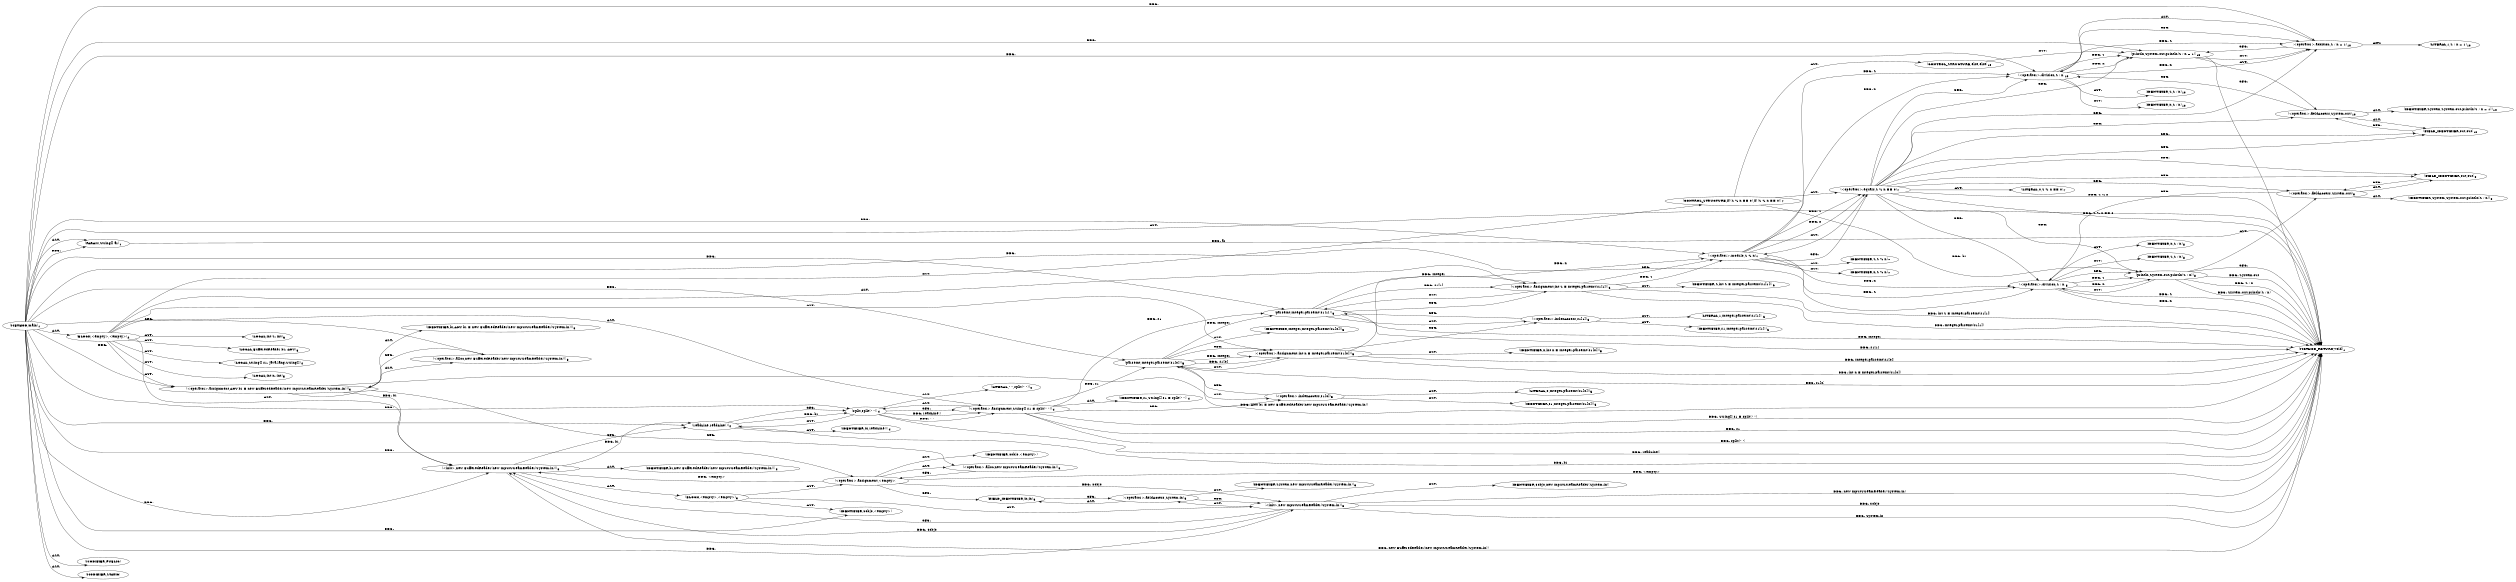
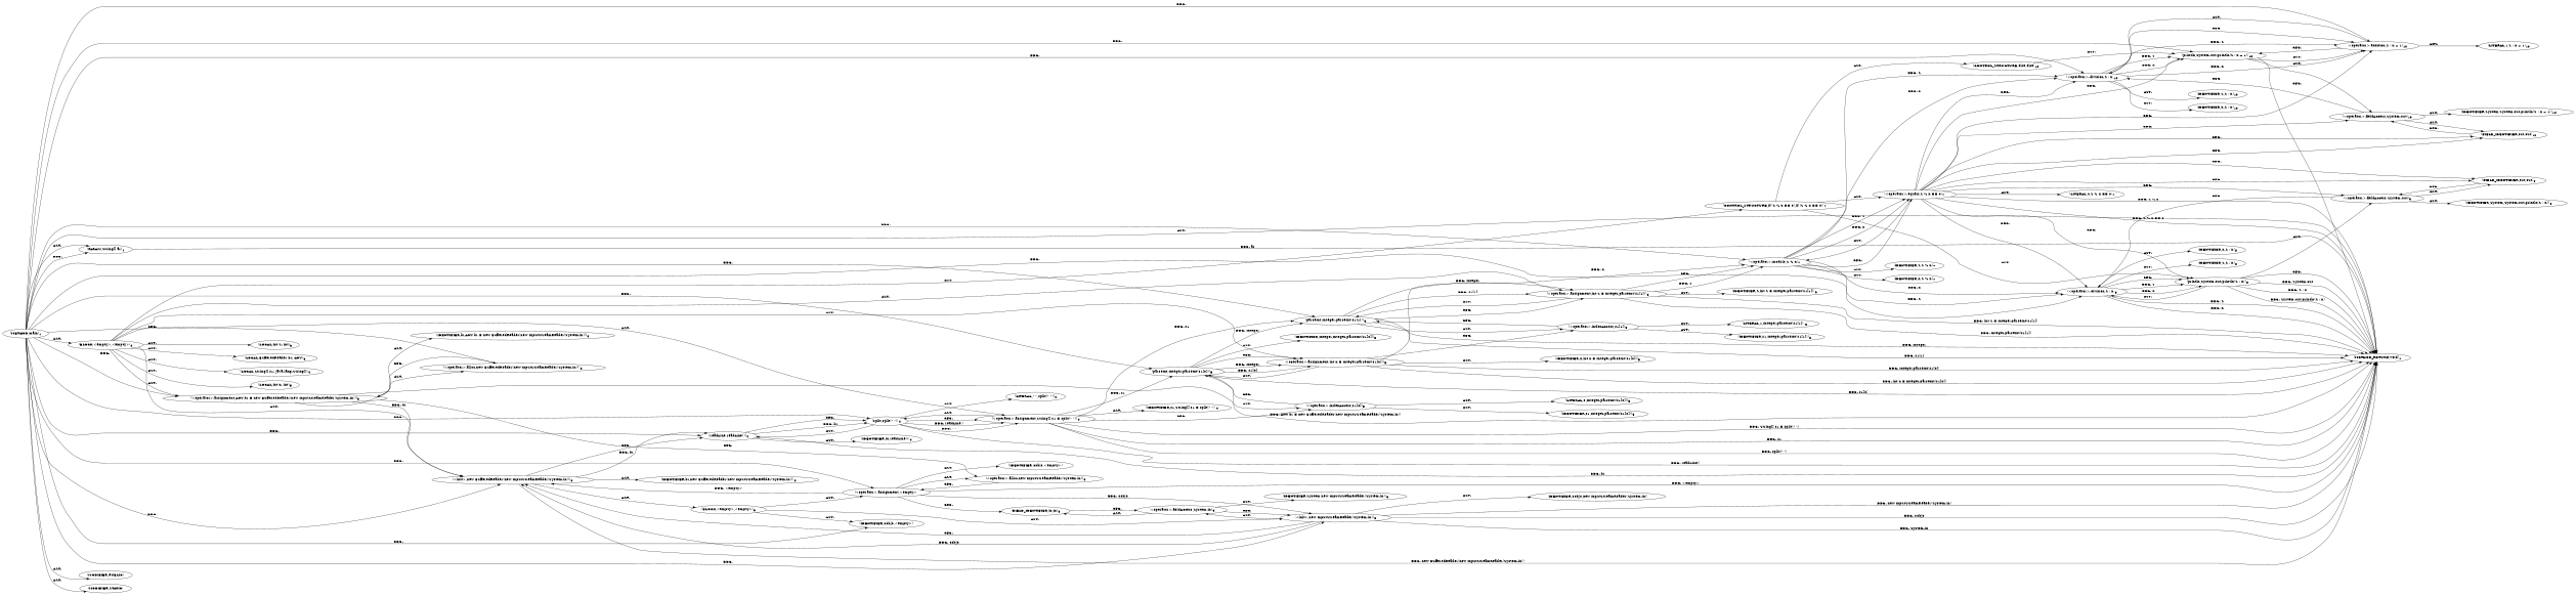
  digraph {
    rankdir=LR
    n1 [label=<(METHOD,main)<SUB>1</SUB>>]
    n2 [label=<(PARAM,String[] ar)<SUB>1</SUB>>]
    n3 [label=<(BLOCK,&lt;empty&gt;,&lt;empty&gt;)<SUB>2</SUB>>]
    n4 [label=<(&lt;operator&gt;.assignment,ANY br = new BufferedReader(new InputStreamReader(System.in)))<SUB>3</SUB>>]
    n5 [label=<(&lt;operator&gt;.alloc,new BufferedReader(new InputStreamReader(System.in)))<SUB>3</SUB>>]
    n6 [label=<(&lt;init&gt;,new BufferedReader(new InputStreamReader(System.in)))<SUB>3</SUB>>]
    n7 [label=<(&lt;operator&gt;.assignment,&lt;empty&gt;)>]
    n8 [label=<(&lt;init&gt;,new InputStreamReader(System.in))<SUB>3</SUB>>]
    n9 [label=<(IDENTIFIER,$obj0,&lt;empty&gt;)>]
    n10 [label=<(split,split(&quot; &quot;))<SUB>4</SUB>>]
    n11 [label=<(readLine,readLine())<SUB>4</SUB>>]
    n12 [label=<(parseInt,Integer.parseInt(s1[0]))<SUB>5</SUB>>]
    n13 [label=<(parseInt,Integer.parseInt(s1[1]))<SUB>6</SUB>>]
    n14 [label=<(&lt;operator&gt;.modulo,S % n)<SUB>7</SUB>>]
    n15 [label=<(&lt;operator&gt;.division,S / n)<SUB>8</SUB>>]
    n16 [label=<(println,System.out.println(S / n + 1))<SUB>18</SUB>>]
    n17 [label=<(&lt;operator&gt;.addition,S / n + 1)<SUB>10</SUB>>]
    n18 [label=<(&lt;operator&gt;.division,S / n)<SUB>10</SUB>>]
    n19 [label=<(MODIFIER,PUBLIC)>]
    n20 [label=<(MODIFIER,STATIC)>]
    n21 [label=<(METHOD_RETURN,void)<SUB>1</SUB>>]
    n22 [label=<(LOCAL,BufferedReader br: ANY)<SUB>3</SUB>>]
    n23 [label=<(LOCAL,String[] s1: java.lang.String[])<SUB>4</SUB>>]
    n24 [label=<(&lt;operator&gt;.assignment,String[] s1 = split(&quot; &quot;))<SUB>4</SUB>>]
    n25 [label=<(LOCAL,int n: int)<SUB>5</SUB>>]
    n26 [label=<(&lt;operator&gt;.assignment,int n = Integer.parseInt(s1[0]))<SUB>5</SUB>>]
    n27 [label=<(LOCAL,int S: int)<SUB>6</SUB>>]
    n28 [label=<(&lt;operator&gt;.assignment,int S = Integer.parseInt(s1[1]))<SUB>6</SUB>>]
    n29 [label=<(CONTROL_STRUCTURE,if (S % n == 0),if (S % n == 0))<SUB>7</SUB>>]
    n30 [label=<(IDENTIFIER,br,ANY br = new BufferedReader(new InputStreamReader(System.in)))<SUB>3</SUB>>]
    n31 [label=<(&lt;operator&gt;.alloc,new InputStreamReader(System.in))<SUB>3</SUB>>]
    n32 [label=<(IDENTIFIER,br,new BufferedReader(new InputStreamReader(System.in)))<SUB>3</SUB>>]
    n33 [label=<(BLOCK,&lt;empty&gt;,&lt;empty&gt;)<SUB>3</SUB>>]
    n34 [label=<(IDENTIFIER,$obj0,&lt;empty&gt;)>]
    n35 [label=<(FIELD_IDENTIFIER,in,in)<SUB>3</SUB>>]
    n36 [label=<(IDENTIFIER,$obj0,new InputStreamReader(System.in))>]
    n37 [label=<(&lt;operator&gt;.fieldAccess,System.in)<SUB>3</SUB>>]
    n38 [label=<(LITERAL,&quot; &quot;,split(&quot; &quot;))<SUB>4</SUB>>]
    n39 [label=<(IDENTIFIER,br,readLine())<SUB>4</SUB>>]
    n40 [label=<(&lt;operator&gt;.indexAccess,s1[0])<SUB>5</SUB>>]
    n41 [label=<(IDENTIFIER,Integer,Integer.parseInt(s1[0]))<SUB>5</SUB>>]
    n42 [label=<(&lt;operator&gt;.indexAccess,s1[1])<SUB>6</SUB>>]
    n43 [label=<(&lt;operator&gt;.equals,S % n == 0)<SUB>7</SUB>>]
    n44 [label=<(println,System.out.println(S / n))<SUB>8</SUB>>]
    n45 [label=<(LITERAL,0,S % n == 0)<SUB>7</SUB>>]
    n46 [label=<(&lt;operator&gt;.fieldAccess,System.out)<SUB>8</SUB>>]
    n47 [label=<(FIELD_IDENTIFIER,out,out)<SUB>8</SUB>>]
    n48 [label=<(&lt;operator&gt;.fieldAccess,System.out)<SUB>10</SUB>>]
    n49 [label=<(FIELD_IDENTIFIER,out,out)<SUB>10</SUB>>]
    n50 [label=<(IDENTIFIER,S,S % n)<SUB>7</SUB>>]
    n51 [label=<(IDENTIFIER,n,S % n)<SUB>7</SUB>>]
    n52 [label=<(IDENTIFIER,S,S / n)<SUB>8</SUB>>]
    n53 [label=<(IDENTIFIER,n,S / n)<SUB>8</SUB>>]
    n54 [label=<(LITERAL,1,S / n + 1)<SUB>10</SUB>>]
    n55 [label=<(IDENTIFIER,S,S / n)<SUB>10</SUB>>]
    n56 [label=<(IDENTIFIER,n,S / n)<SUB>10</SUB>>]
    n57 [label=<(IDENTIFIER,s1,String[] s1 = split(&quot; &quot;))<SUB>4</SUB>>]
    n58 [label=<(IDENTIFIER,n,int n = Integer.parseInt(s1[0]))<SUB>5</SUB>>]
    n59 [label=<(IDENTIFIER,S,int S = Integer.parseInt(s1[1]))<SUB>6</SUB>>]
    n60 [label=<(CONTROL_STRUCTURE,else,else)<SUB>10</SUB>>]
    n61 [label=<(IDENTIFIER,System,new InputStreamReader(System.in))<SUB>3</SUB>>]
    n62 [label=<(IDENTIFIER,s1,Integer.parseInt(s1[0]))<SUB>5</SUB>>]
    n63 [label=<(LITERAL,0,Integer.parseInt(s1[0]))<SUB>5</SUB>>]
    n64 [label=<(IDENTIFIER,s1,Integer.parseInt(s1[1]))<SUB>6</SUB>>]
    n65 [label=<(LITERAL,1,Integer.parseInt(s1[1]))<SUB>6</SUB>>]
    n66 [label=<(IDENTIFIER,System,System.out.println(S / n))<SUB>8</SUB>>]
    n67 [label=<(IDENTIFIER,System,System.out.println(S / n + 1))<SUB>10</SUB>>]
    n1 -> n2 [label="AST: "]
    n1 -> n2 [label="DDG: "]
    n1 -> n3 [label="AST: "]
    n1 -> n4 [label="DDG: "]
    n1 -> n5 [label="CFG: "]
    n1 -> n6 [label="DDG: "]
    n1 -> n7 [label="DDG: "]
    n1 -> n8 [label="DDG: "]
    n1 -> n9 [label="DDG: "]
    n1 -> n10 [label="DDG: "]
    n1 -> n11 [label="DDG: "]
    n1 -> n12 [label="DDG: "]
    n1 -> n13 [label="DDG: "]
    n1 -> n14 [label="DDG: "]
    n1 -> n15 [label="DDG: "]
    n1 -> n16 [label="DDG: "]
    n1 -> n17 [label="DDG: "]
    n1 -> n18 [label="DDG: "]
    n1 -> n19 [label="AST: "]
    n1 -> n20 [label="AST: "]
    n1 -> n21 [label="AST: "]
    n2 -> n21 [label="DDG: ar"]
    n3 -> n4 [label="AST: "]
    n3 -> n6 [label="AST: "]
    n3 -> n22 [label="AST: "]
    n3 -> n23 [label="AST: "]
    n3 -> n24 [label="AST: "]
    n3 -> n25 [label="AST: "]
    n3 -> n26 [label="AST: "]
    n3 -> n27 [label="AST: "]
    n3 -> n28 [label="AST: "]
    n3 -> n29 [label="AST: "]
    n4 -> n5 [label="AST: "]
    n4 -> n6 [label="DDG: br"]
    n4 -> n21 [label="DDG: ANY br = new BufferedReader(new InputStreamReader(System.in))"]
    n4 -> n30 [label="AST: "]
    n4 -> n31 [label="CFG: "]
    n5 -> n4 [label="CFG: "]
    n6 -> n11 [label="CFG: "]
    n6 -> n11 [label="DDG: br"]
    n6 -> n21 [label="DDG: new BufferedReader(new InputStreamReader(System.in))"]
    n6 -> n32 [label="AST: "]
    n6 -> n33 [label="AST: "]
    n7 -> n6 [label="DDG: &lt;empty&gt;"]
    n7 -> n8 [label="DDG: $obj0"]
    n7 -> n21 [label="DDG: &lt;empty&gt;"]
    n7 -> n31 [label="AST: "]
    n7 -> n34 [label="AST: "]
    n7 -> n35 [label="CFG: "]
    n8 -> n6 [label="CFG: "]
    n8 -> n6 [label="DDG: $obj0"]
    n8 -> n21 [label="DDG: $obj0"]
    n8 -> n21 [label="DDG: System.in"]
    n8 -> n21 [label="DDG: new InputStreamReader(System.in)"]
    n8 -> n36 [label="AST: "]
    n8 -> n37 [label="AST: "]
    n10 -> n11 [label="AST: "]
    n10 -> n21 [label="DDG: readLine()"]
    n10 -> n24 [label="CFG: "]
    n10 -> n24 [label="DDG: readLine()"]
    n10 -> n24 [label="DDG: &quot; &quot;"]
    n10 -> n38 [label="AST: "]
    n11 -> n10 [label="CFG: "]
    n11 -> n10 [label="DDG: br"]
    n11 -> n21 [label="DDG: br"]
    n11 -> n39 [label="AST: "]
    n12 -> n13 [label="DDG: Integer"]
    n12 -> n21 [label="DDG: s1[0]"]
    n12 -> n26 [label="CFG: "]
    n12 -> n26 [label="DDG: Integer"]
    n12 -> n26 [label="DDG: s1[0]"]
    n12 -> n40 [label="AST: "]
    n12 -> n41 [label="AST: "]
    n13 -> n21 [label="DDG: Integer"]
    n13 -> n21 [label="DDG: s1[1]"]
    n13 -> n28 [label="CFG: "]
    n13 -> n28 [label="DDG: Integer"]
    n13 -> n28 [label="DDG: s1[1]"]
    n13 -> n42 [label="AST: "]
    n14 -> n15 [label="DDG: S"]
    n14 -> n15 [label="DDG: n"]
    n14 -> n18 [label="DDG: S"]
    n14 -> n18 [label="DDG: n"]
    n14 -> n43 [label="CFG: "]
    n14 -> n43 [label="DDG: S"]
    n14 -> n43 [label="DDG: n"]
    n14 -> n50 [label="AST: "]
    n14 -> n51 [label="AST: "]
    n15 -> n21 [label="DDG: S"]
    n15 -> n21 [label="DDG: n"]
    n15 -> n44 [label="CFG: "]
    n15 -> n44 [label="DDG: S"]
    n15 -> n44 [label="DDG: n"]
    n15 -> n52 [label="AST: "]
    n15 -> n53 [label="AST: "]
    n16 -> n17 [label="AST: "]
    n16 -> n21 [label="CFG: "]
    n16 -> n48 [label="AST: "]
    n17 -> n16 [label="CFG: "]
    n17 -> n18 [label="AST: "]
    n17 -> n54 [label="ANY: "]
    n18 -> n16 [label="DDG: S"]
    n18 -> n16 [label="DDG: n"]
    n18 -> n17 [label="CFG: "]
    n18 -> n17 [label="DDG: S"]
    n18 -> n17 [label="DDG: n"]
    n18 -> n55 [label="AST: "]
    n18 -> n56 [label="AST: "]
    n24 -> n10 [label="AST: "]
    n24 -> n12 [label="DDG: s1"]
    n24 -> n13 [label="DDG: s1"]
    n24 -> n21 [label="DDG: s1"]
    n24 -> n21 [label="DDG: split(&quot; &quot;)"]
    n24 -> n21 [label="DDG: String[] s1 = split(&quot; &quot;)"]
    n24 -> n40 [label="CFG: "]
    n24 -> n57 [label="AST: "]
    n26 -> n12 [label="AST: "]
    n26 -> n14 [label="DDG: n"]
    n26 -> n21 [label="DDG: Integer.parseInt(s1[0])"]
    n26 -> n21 [label="DDG: int n = Integer.parseInt(s1[0])"]
    n26 -> n42 [label="CFG: "]
    n26 -> n58 [label="AST: "]
    n28 -> n13 [label="AST: "]
    n28 -> n14 [label="CFG: "]
    n28 -> n14 [label="DDG: S"]
    n28 -> n21 [label="DDG: Integer.parseInt(s1[1])"]
    n28 -> n21 [label="DDG: int S = Integer.parseInt(s1[1])"]
    n28 -> n59 [label="AST: "]
    n29 -> n43 [label="AST: "]
-   n29 -> n44 [label="DDG: br"]
+   n29 -> n44 [label="AST: "]
    n29 -> n60 [label="AST: "]
    n31 -> n7 [label="CFG: "]
    n33 -> n7 [label="AST: "]
    n33 -> n8 [label="AST: "]
    n33 -> n9 [label="AST: "]
    n35 -> n37 [label="CFG: "]
    n37 -> n8 [label="CFG: "]
    n37 -> n35 [label="AST: "]
    n37 -> n61 [label="AST: "]
    n40 -> n12 [label="CFG: "]
    n40 -> n62 [label="AST: "]
    n40 -> n63 [label="AST: "]
    n42 -> n13 [label="CFG: "]
    n42 -> n64 [label="AST: "]
    n42 -> n65 [label="AST: "]
    n43 -> n14 [label="AST: "]
    n43 -> n15 [label="CDG: "]
    n43 -> n16 [label="CDG: "]
    n43 -> n17 [label="CDG: "]
    n43 -> n18 [label="CDG: "]
    n43 -> n21 [label="DDG: S % n"]
    n43 -> n21 [label="DDG: S % n == 0"]
    n43 -> n44 [label="CDG: "]
    n43 -> n45 [label="AST: "]
    n43 -> n46 [label="CDG: "]
    n43 -> n47 [label="CFG: "]
    n43 -> n47 [label="CDG: "]
    n43 -> n48 [label="CDG: "]
    n43 -> n49 [label="CFG: "]
    n43 -> n49 [label="CDG: "]
    n44 -> n15 [label="AST: "]
    n44 -> n21 [label="CFG: "]
    n44 -> n21 [label="DDG: System.out"]
    n44 -> n21 [label="DDG: S / n"]
    n44 -> n21 [label="DDG: System.out.println(S / n)"]
    n44 -> n46 [label="AST: "]
    n46 -> n15 [label="CFG: "]
    n46 -> n47 [label="AST: "]
    n46 -> n66 [label="AST: "]
    n47 -> n46 [label="CFG: "]
    n48 -> n18 [label="CFG: "]
    n48 -> n49 [label="AST: "]
    n48 -> n67 [label="AST: "]
    n49 -> n48 [label="CFG: "]
    n60 -> n16 [label="AST: "]
  }
